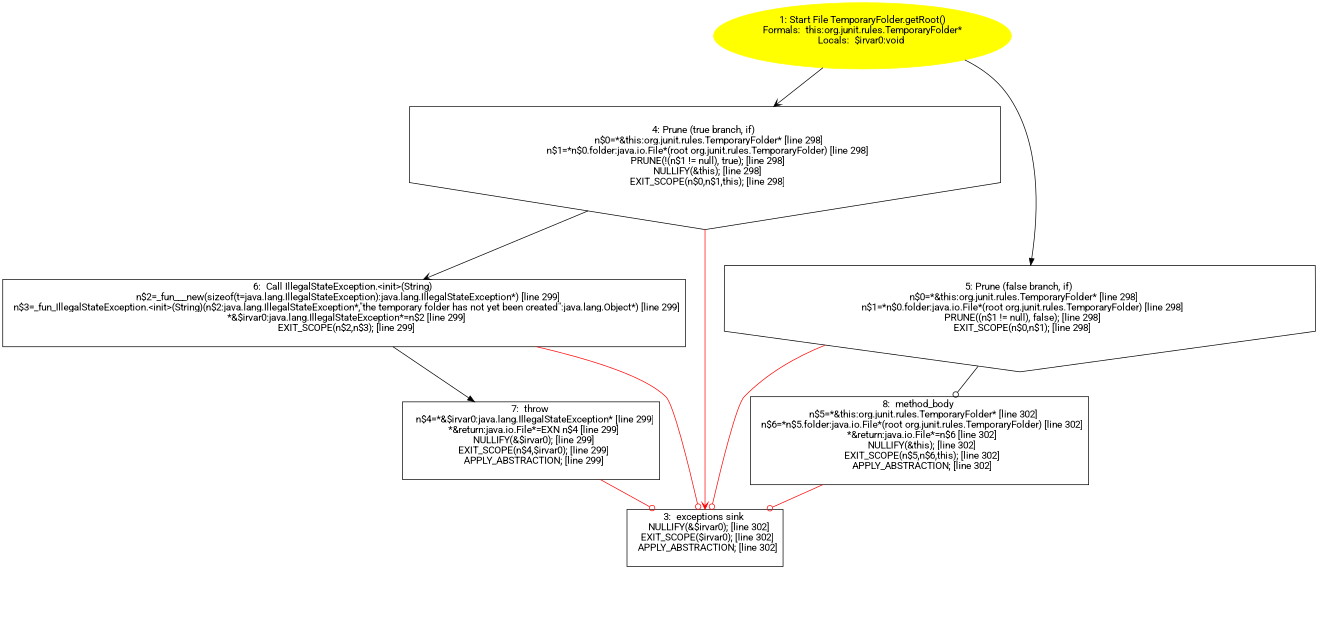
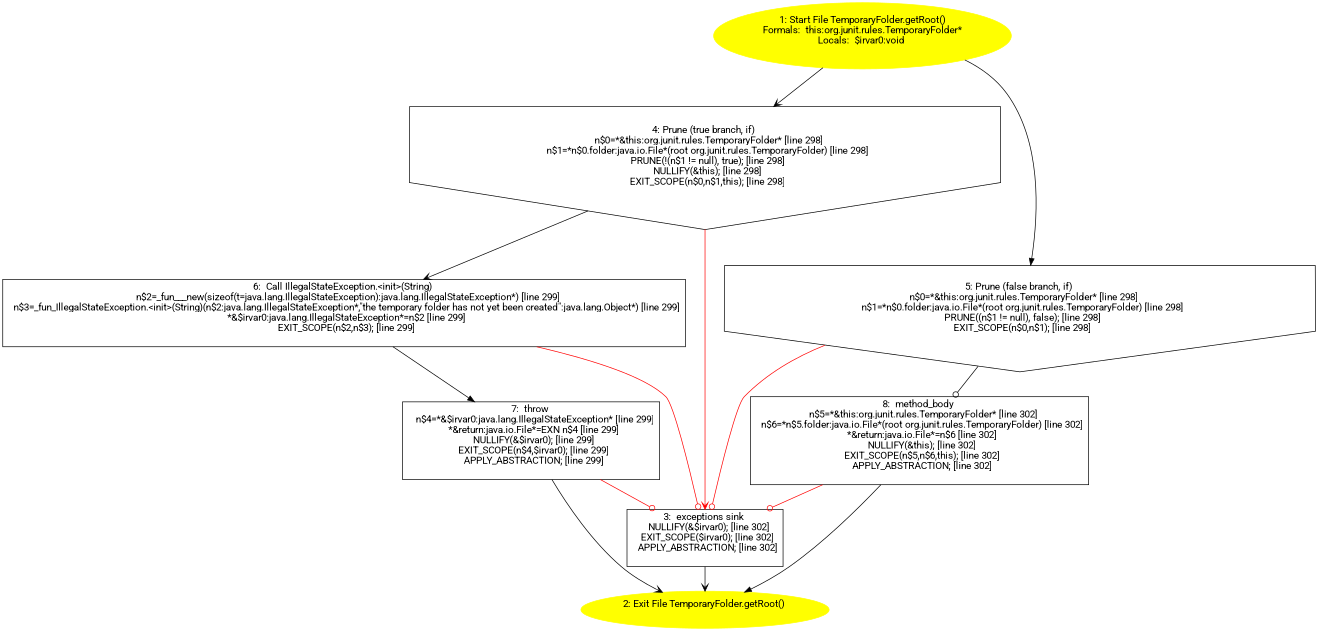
  digraph {
    fontname=Roboto
    node [fontname=Roboto shape=box]
    edge [arrowhead=vee fontname=Roboto]
    n1 [color=yellow label="1: Start File TemporaryFolder.getRoot()\nFormals:  this:org.junit.rules.TemporaryFolder*\nLocals:  $irvar0:void \n  " style=filled shape=""]
    n2 [label="4: Prune (true branch, if) \n   n$0=*&this:org.junit.rules.TemporaryFolder* [line 298]\n  n$1=*n$0.folder:java.io.File*(root org.junit.rules.TemporaryFolder) [line 298]\n  PRUNE(!(n$1 != null), true); [line 298]\n  NULLIFY(&this); [line 298]\n  EXIT_SCOPE(n$0,n$1,this); [line 298]\n " shape=invhouse]
    n3 [label="5: Prune (false branch, if) \n   n$0=*&this:org.junit.rules.TemporaryFolder* [line 298]\n  n$1=*n$0.folder:java.io.File*(root org.junit.rules.TemporaryFolder) [line 298]\n  PRUNE((n$1 != null), false); [line 298]\n  EXIT_SCOPE(n$0,n$1); [line 298]\n " shape=invhouse]
    n4 [label="3:  exceptions sink \n   NULLIFY(&$irvar0); [line 302]\n  EXIT_SCOPE($irvar0); [line 302]\n  APPLY_ABSTRACTION; [line 302]\n "]
    n5 [label="6:  Call IllegalStateException.<init>(String) \n   n$2=_fun___new(sizeof(t=java.lang.IllegalStateException):java.lang.IllegalStateException*) [line 299]\n  n$3=_fun_IllegalStateException.<init>(String)(n$2:java.lang.IllegalStateException*,\"the temporary folder has not yet been created\":java.lang.Object*) [line 299]\n  *&$irvar0:java.lang.IllegalStateException*=n$2 [line 299]\n  EXIT_SCOPE(n$2,n$3); [line 299]\n "]
    n6 [label="8:  method_body \n   n$5=*&this:org.junit.rules.TemporaryFolder* [line 302]\n  n$6=*n$5.folder:java.io.File*(root org.junit.rules.TemporaryFolder) [line 302]\n  *&return:java.io.File*=n$6 [line 302]\n  NULLIFY(&this); [line 302]\n  EXIT_SCOPE(n$5,n$6,this); [line 302]\n  APPLY_ABSTRACTION; [line 302]\n "]
+   n7 [color=yellow label="2: Exit File TemporaryFolder.getRoot() \n  " style=filled shape=""]
    n8 [label="7:  throw \n   n$4=*&$irvar0:java.lang.IllegalStateException* [line 299]\n  *&return:java.io.File*=EXN n$4 [line 299]\n  NULLIFY(&$irvar0); [line 299]\n  EXIT_SCOPE(n$4,$irvar0); [line 299]\n  APPLY_ABSTRACTION; [line 299]\n "]
    n1 -> n2
    n1 -> n3 [arrowhead=normal]
    n2 -> n4 [color=red]
    n2 -> n5
    n3 -> n4 [color=red arrowhead=odot]
    n3 -> n6 [arrowhead=odot]
+   n4 -> n7
    n5 -> n4 [color=red arrowhead=odot]
    n5 -> n8 [arrowhead=normal]
    n6 -> n4 [color=red arrowhead=odot]
+   n6 -> n7 [arrowhead=normal]
    n8 -> n4 [color=red arrowhead=odot]
+   n8 -> n7
  }
